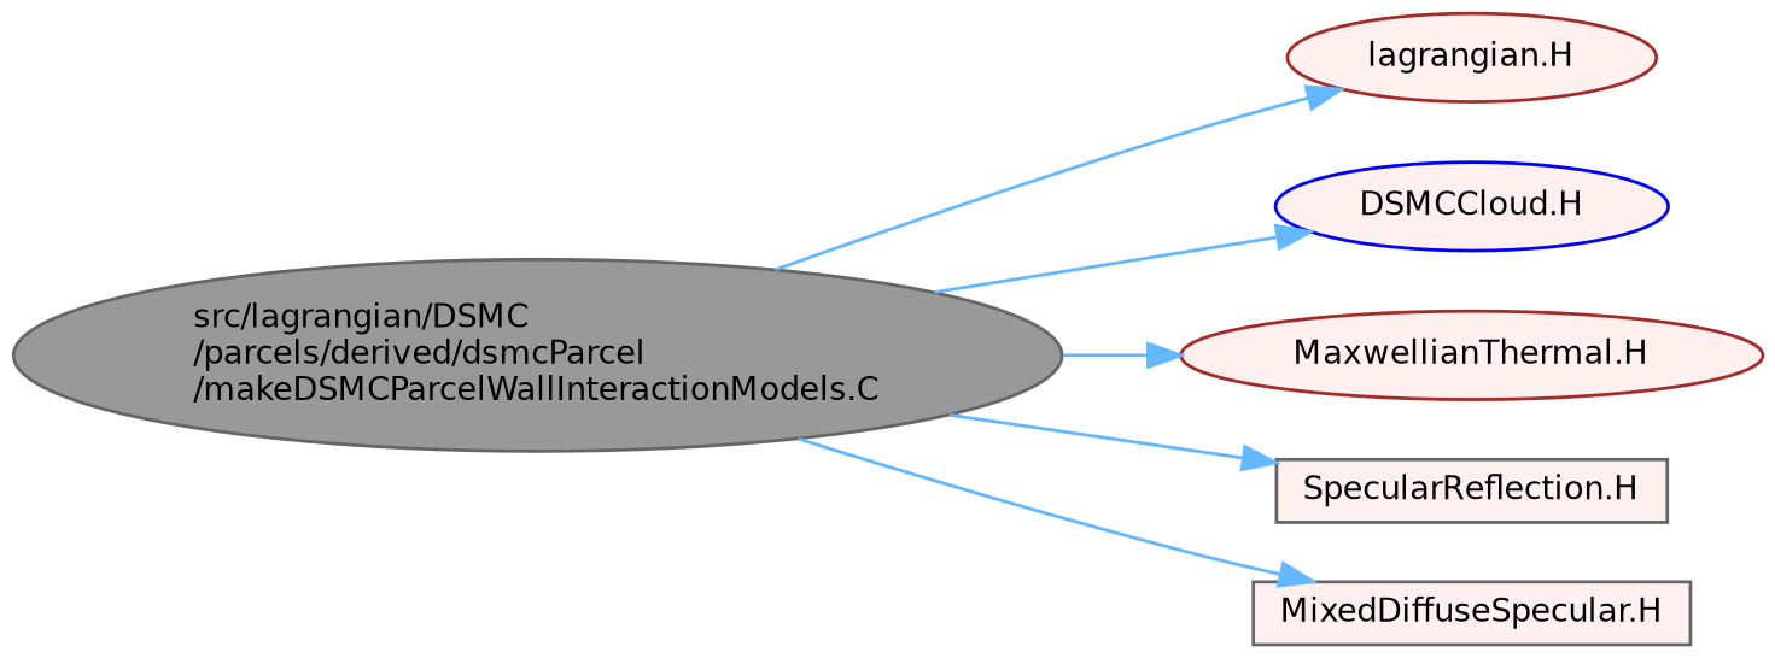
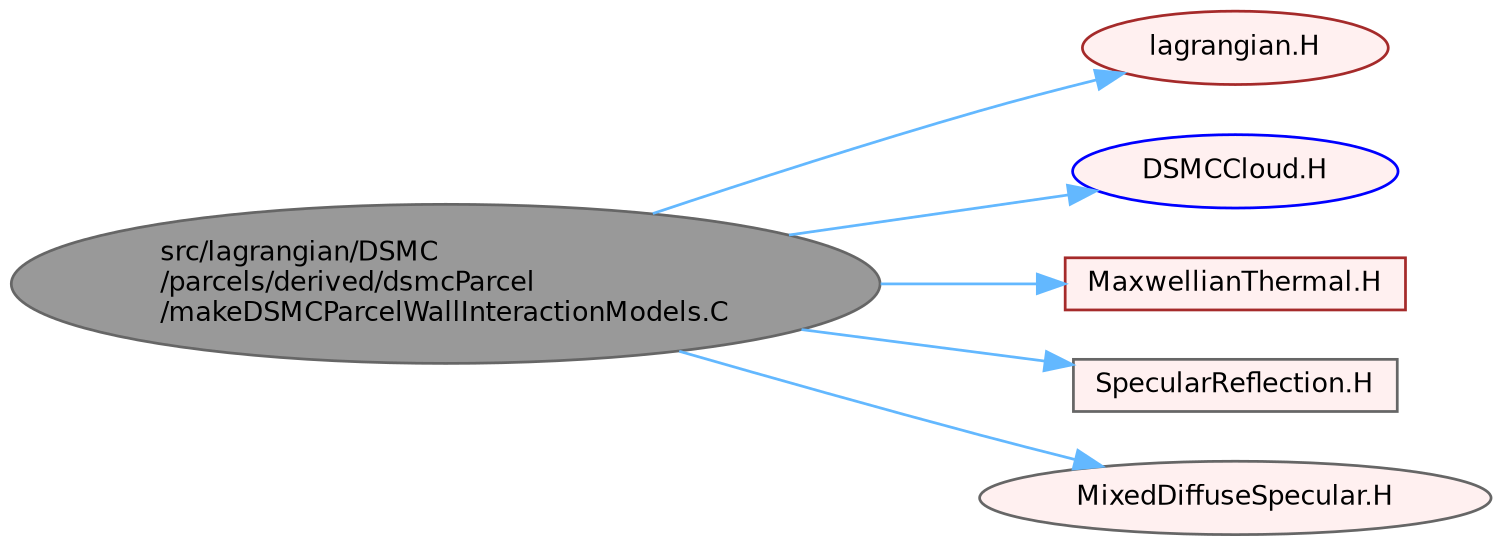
  digraph {
    rankdir=LR
    node [color=gray40 fillcolor="#FFF0F0" fontname=Helvetica fontsize=10 shape=ellipse style=filled]
    edge [color=steelblue1 fontname=Helvetica fontsize=10 labelfontname=Helvetica labelfontsize=10 style=solid]
    n1 [fillcolor=grey60 fontcolor=black height=0.2 label="src/lagrangian/DSMC\l/parcels/derived/dsmcParcel\l/makeDSMCParcelWallInteractionModels.C" width=0.4]
    n2 [color=brown height=0.2 label="lagrangian.H" width=0.4]
    n3 [color=blue height=0.2 label="DSMCCloud.H" width=0.4]
-   n4 [color=brown height=0.2 label="MaxwellianThermal.H" width=0.4]
+   n4 [color=brown height=0.2 label="MaxwellianThermal.H" shape=box width=0.4]
    n5 [height=0.2 label="SpecularReflection.H" shape=box width=0.4]
-   n6 [height=0.2 label="MixedDiffuseSpecular.H" shape=box width=0.4]
+   n6 [height=0.2 label="MixedDiffuseSpecular.H" width=0.4]
    n1 -> n2
    n1 -> n3
    n1 -> n4
    n1 -> n5
    n1 -> n6
  }
